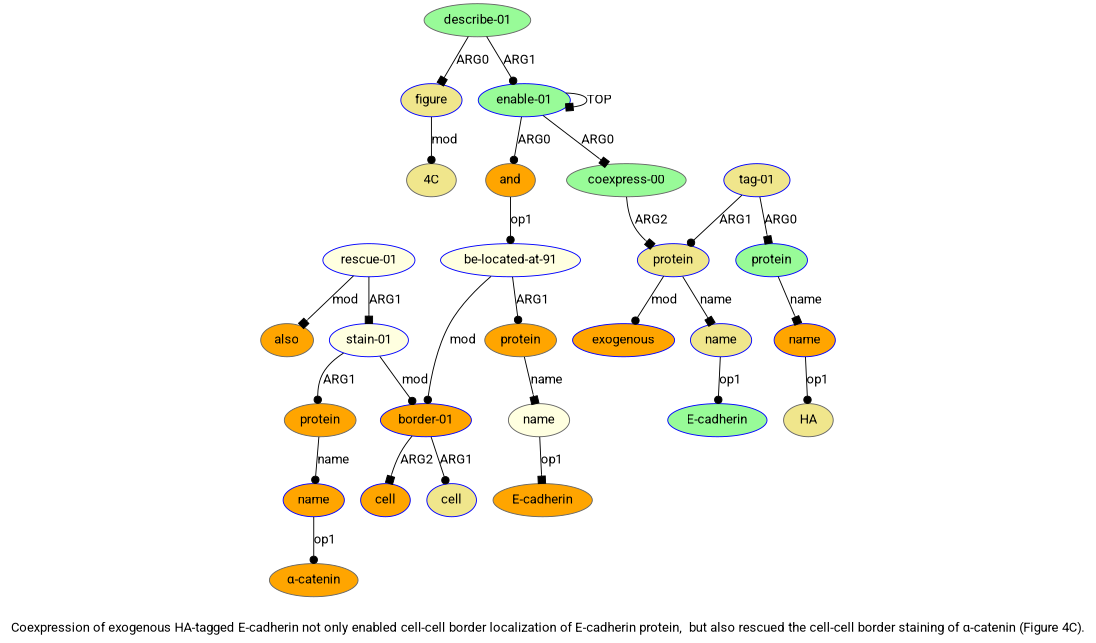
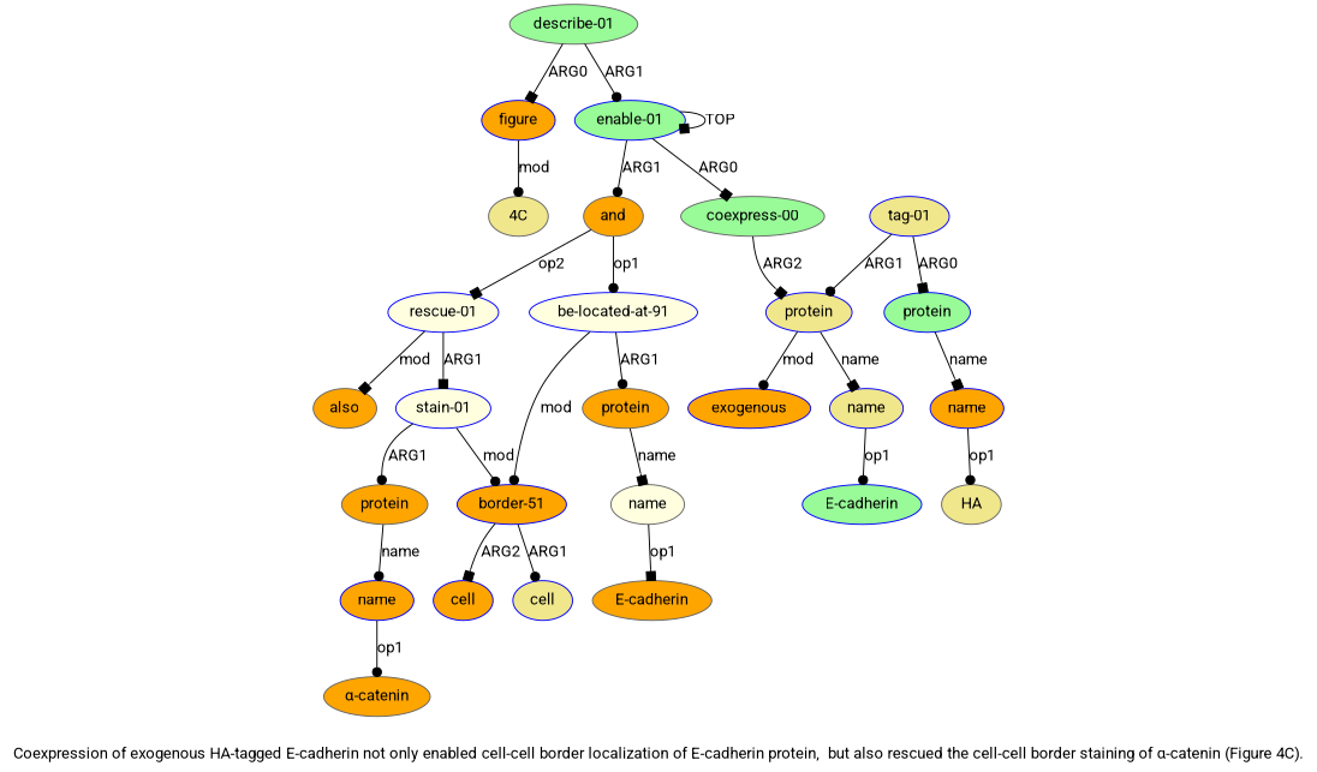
  digraph {
    fontname=Roboto
    label="Coexpression of exogenous HA-tagged E-cadherin not only enabled cell-cell border localization of E-cadherin protein,  but also rescued the cell-cell border staining of α-catenin (Figure 4C)."
    node [color=blue fillcolor=orange fontname=Roboto gold_ind=-1 gold_label=protein style=filled test_ind=-1 test_label=protein]
    edge [arrowhead=dot color=black fontname=Roboto gold_label=ARG1 test_label=ARG1]
    n1 [color=gray40 fillcolor=palegreen gold_ind=20 gold_label="describe-01" label="describe-01" test_ind=20 test_label="describe-01"]
-   n2 [fillcolor=khaki gold_ind=21 gold_label=figure label=figure test_ind=21 test_label=figure]
+   n2 [gold_ind=21 gold_label=figure label=figure test_ind=21 test_label=figure]
    n3 [fillcolor=palegreen gold_ind=0 gold_label="enable-01" label="enable-01" test_ind=0 test_label="enable-01"]
    n4 [color=gray40 fillcolor=khaki gold_label="4C" label="4C" test_label="4C"]
    n5 [color=gray40 fillcolor=palegreen gold_ind=1 gold_label="coexpress-00" label="coexpress-00" test_ind=1 test_label="coexpress-00"]
    n6 [color=gray40 gold_ind=8 gold_label=and label=and test_ind=8 test_label=and]
    n7 [fillcolor=khaki gold_ind=2 label=protein test_ind=2]
    n8 [fillcolor=lightyellow gold_ind=15 gold_label="rescue-01" label="rescue-01" test_ind=15 test_label="rescue-01"]
    n9 [fillcolor=lightyellow gold_ind=9 gold_label="be-located-at-91" label="be-located-at-91" test_ind=9 test_label="be-located-at-91"]
    n10 [fillcolor=palegreen gold_label="E-cadherin" label="E-cadherin" test_label="E-cadherin"]
    n11 [color=gray40 gold_label="E-cadherin" label="E-cadherin" test_label="E-cadherin"]
    n12 [color=gray40 gold_label="α-catenin" label="α-catenin" test_label="α-catenin"]
    n13 [fillcolor=lightyellow gold_ind=16 gold_label="stain-01" label="stain-01" test_ind=16 test_label="stain-01"]
    n14 [color=gray40 gold_ind=19 gold_label=also label=also test_ind=19 test_label=also]
    n15 [color=gray40 gold_ind=17 label=protein test_ind=17]
-   n16 [gold_ind=12 gold_label="border-01" label="border-01" test_ind=12 test_label="border-01"]
+   n16 [gold_ind=12 gold_label="border-01" label="border-51" test_ind=12 test_label="border-01"]
    n17 [gold_ind=18 gold_label=name label=name test_ind=18 test_label=name]
    n18 [gold_ind=14 gold_label=cell label=cell test_ind=14 test_label=cell]
    n19 [fillcolor=khaki gold_ind=13 gold_label=cell label=cell test_ind=13 test_label=cell]
    n20 [color=gray40 fillcolor=lightyellow gold_ind=11 gold_label=name label=name test_ind=11 test_label=name]
    n21 [color=gray40 gold_ind=10 label=protein test_ind=10]
    n22 [fillcolor=khaki gold_ind=3 gold_label=name label=name test_ind=3 test_label=name]
    n23 [gold_ind=7 gold_label=exogenous label=exogenous test_ind=7 test_label=exogenous]
    n24 [fillcolor=palegreen gold_ind=5 label=protein test_ind=5]
    n25 [gold_ind=6 gold_label=name label=name test_ind=6 test_label=name]
    n26 [color=gray40 fillcolor=khaki gold_label=HA label=HA test_label=HA]
    n27 [fillcolor=khaki gold_ind=4 gold_label="tag-01" label="tag-01" test_ind=4 test_label="tag-01"]
    n1 -> n2 [arrowhead=box gold_label=ARG0 label=ARG0 test_label=ARG0]
    n1 -> n3 [label=ARG1]
    n2 -> n4 [gold_label=mod label=mod test_label=mod]
    n3 -> n3 [arrowhead=box gold_label=TOP label=TOP test_label=TOP]
    n3 -> n5 [arrowhead=box gold_label=ARG0 label=ARG0 test_label=ARG0]
-   n3 -> n6 [label=ARG0]
+   n3 -> n6 [label=ARG1]
    n5 -> n7 [arrowhead=box gold_label=ARG2 label=ARG2 test_label=ARG2]
+   n6 -> n8 [arrowhead=box gold_label=op2 label=op2 test_label=op2]
    n6 -> n9 [gold_label=op1 label=op1 test_label=op1]
    n7 -> n22 [arrowhead=box gold_label=name label=name test_label=name]
    n7 -> n23 [gold_label=mod label=mod test_label=mod]
    n8 -> n13 [arrowhead=box label=ARG1]
    n8 -> n14 [arrowhead=box gold_label=mod label=mod test_label=mod]
    n9 -> n16 [gold_label=mod label=mod test_label=mod]
    n9 -> n21 [label=ARG1]
    n13 -> n15 [label=ARG1]
    n13 -> n16 [gold_label=mod label=mod test_label=mod]
    n15 -> n17 [gold_label=name label=name test_label=name]
    n16 -> n18 [arrowhead=box gold_label=ARG2 label=ARG2 test_label=ARG2]
    n16 -> n19 [label=ARG1]
    n17 -> n12 [gold_label=op1 label=op1 test_label=op1]
    n20 -> n11 [arrowhead=box gold_label=op1 label=op1 test_label=op1]
    n21 -> n20 [arrowhead=box gold_label=name label=name test_label=name]
    n22 -> n10 [gold_label=op1 label=op1 test_label=op1]
    n24 -> n25 [arrowhead=box gold_label=name label=name test_label=name]
    n25 -> n26 [gold_label=op1 label=op1 test_label=op1]
    n27 -> n7 [label=ARG1]
    n27 -> n24 [arrowhead=box gold_label=ARG0 label=ARG0 test_label=ARG0]
  }
